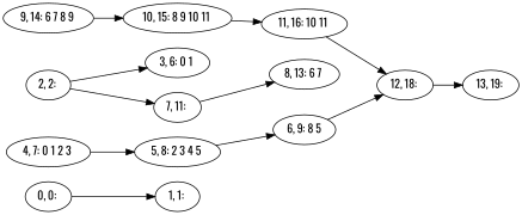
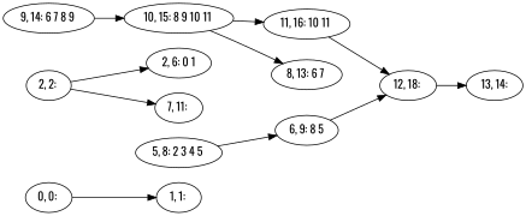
  digraph {
    fontname=Oswald
    rankdir=LR
    node [fontname=Oswald]
    edge [fontname=Oswald]
    n1 [label="0, 0: "]
    n2 [label="1, 1: "]
    n3 [label="2, 2: "]
-   n4 [label="3, 6: 0 1 "]
+   n4 [label="2, 6: 0 1"]
    n5 [label="7, 11: "]
    n6 [label="8, 13: 6 7 "]
-   n7 [label="4, 7: 0 1 2 3 "]
    n8 [label="5, 8: 2 3 4 5 "]
    n9 [label="6, 9: 8 5"]
    n10 [label="12, 18: "]
-   n11 [label="13, 19: "]
+   n11 [label="13, 14:"]
    n12 [label="9, 14: 6 7 8 9 "]
    n13 [label="10, 15: 8 9 10 11 "]
    n14 [label="11, 16: 10 11 "]
    n1 -> n2
    n3 -> n4
    n3 -> n5
-   n5 -> n6
-   n7 -> n8
+   n13 -> n6
    n8 -> n9
    n9 -> n10
    n10 -> n11
    n12 -> n13
    n13 -> n14
    n14 -> n10
  }
